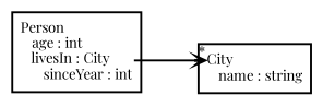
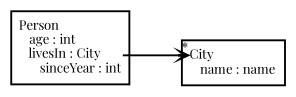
  digraph {
    compound=true
    penwidth=2
    rankdir=LR
    ranksep=1
    fontname="Playfair Display"
    node [color=none fontname="Playfair Display" margin=0 shape=record]
    Person [height=0 label="\N\l | &#92; &#92; &#92;  age : int\l | <livesIn> &#92; &#92; &#92;  livesIn : City\l | &#92; &#92; &#92; &#92; &#92; &#92;  sinceYear : int\l"]
-   City [height=0 label="<city> \N\l | &#92; &#92; &#92;  name : string\l"]
+   City [height=0 label="<city> \N\l | &#92; &#92; &#92;  name : name\l"]
    subgraph cluster_1 {
      Person
    }
    subgraph cluster_2 {
      City
    }
    Person -> City [arrowhead=open headlabel="*" headport=city labelangle=-5 labeldistance=2.5 penwidth=2 tailport=livesIn fontname="Playfair Display"]
  }
